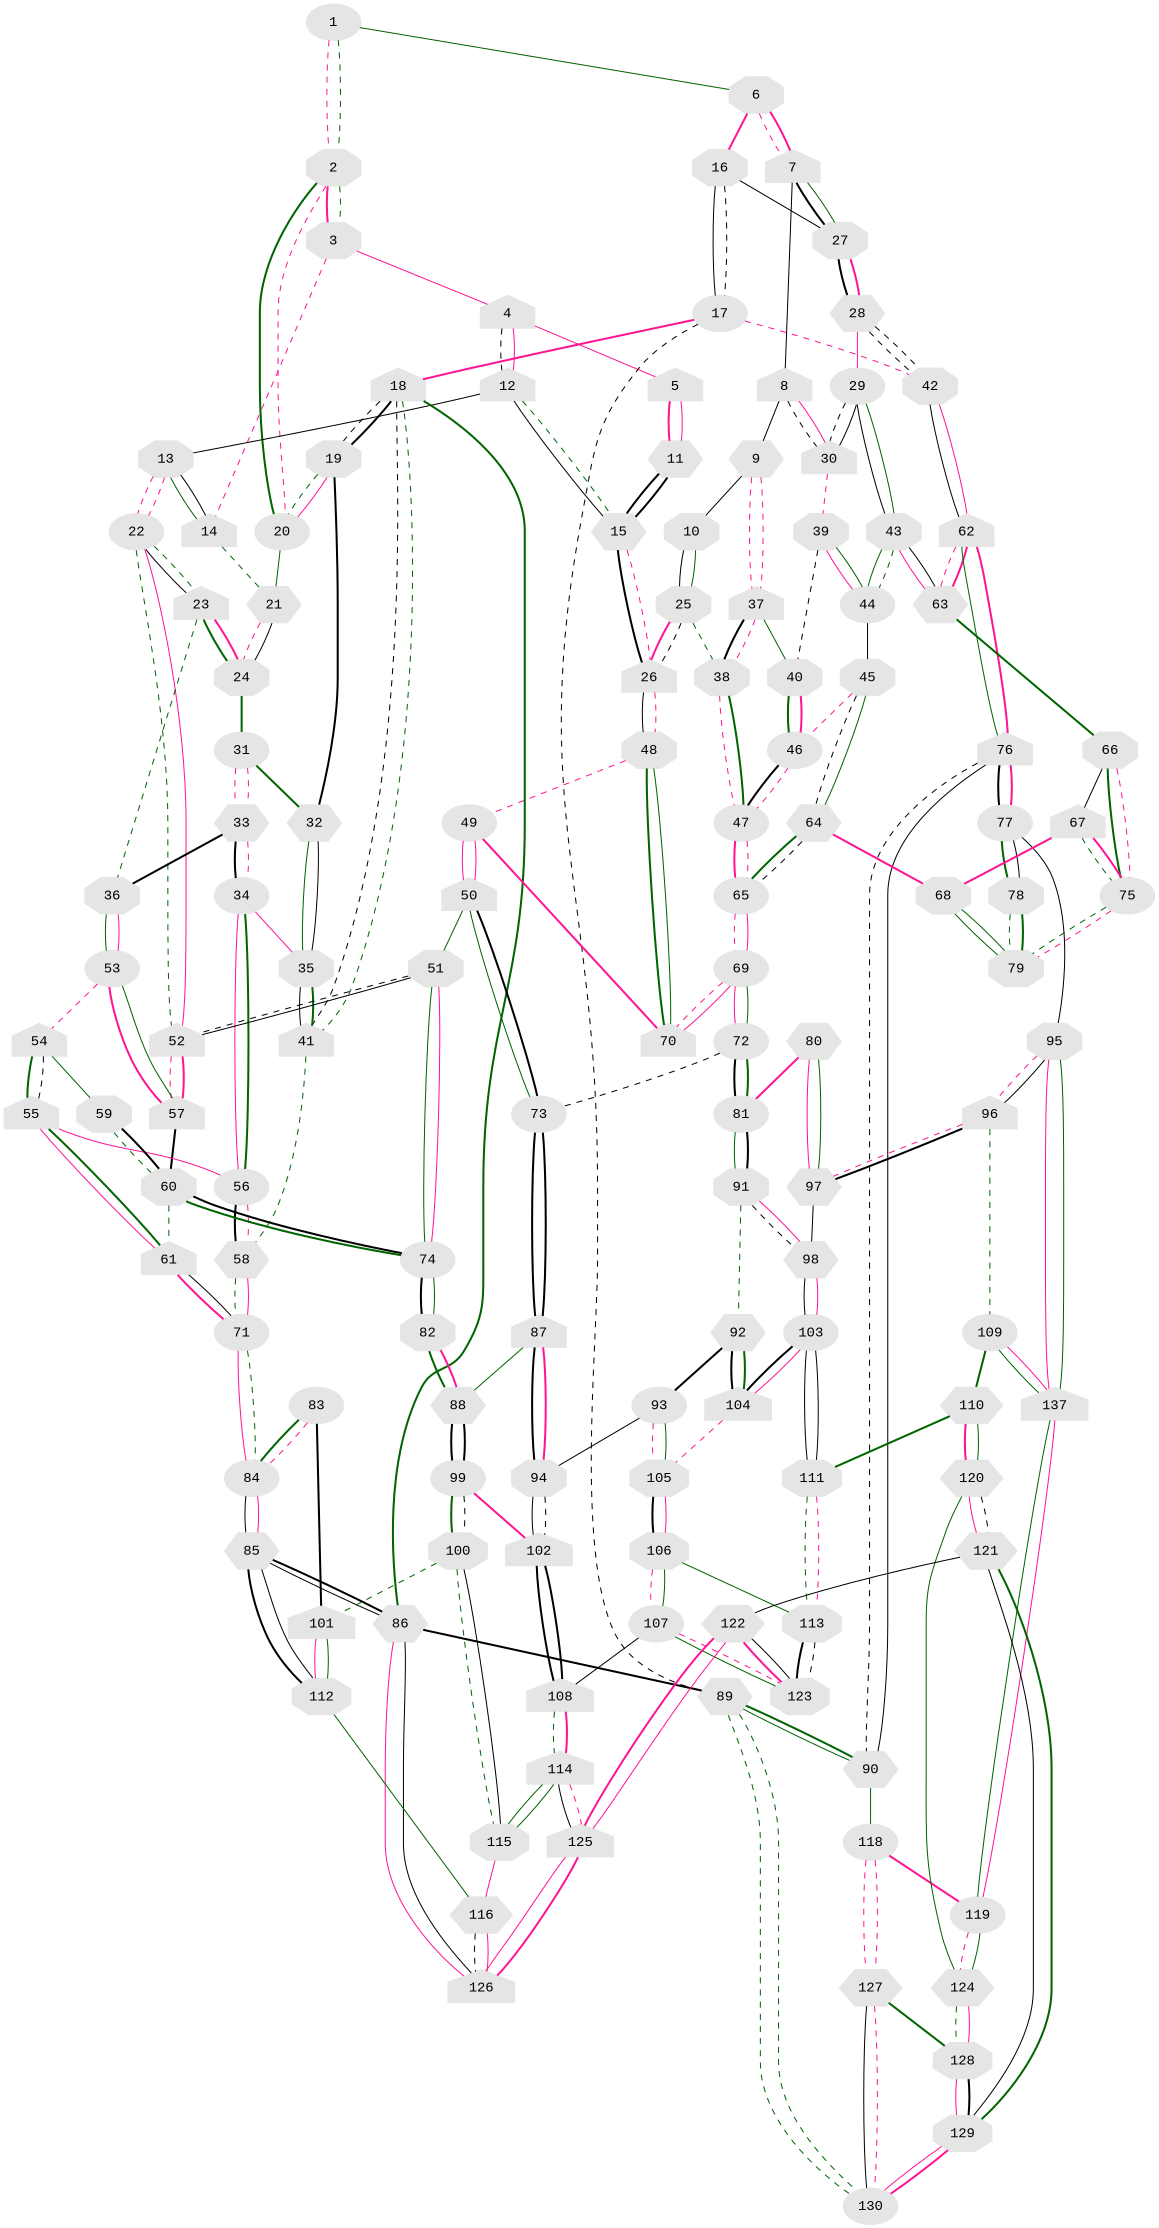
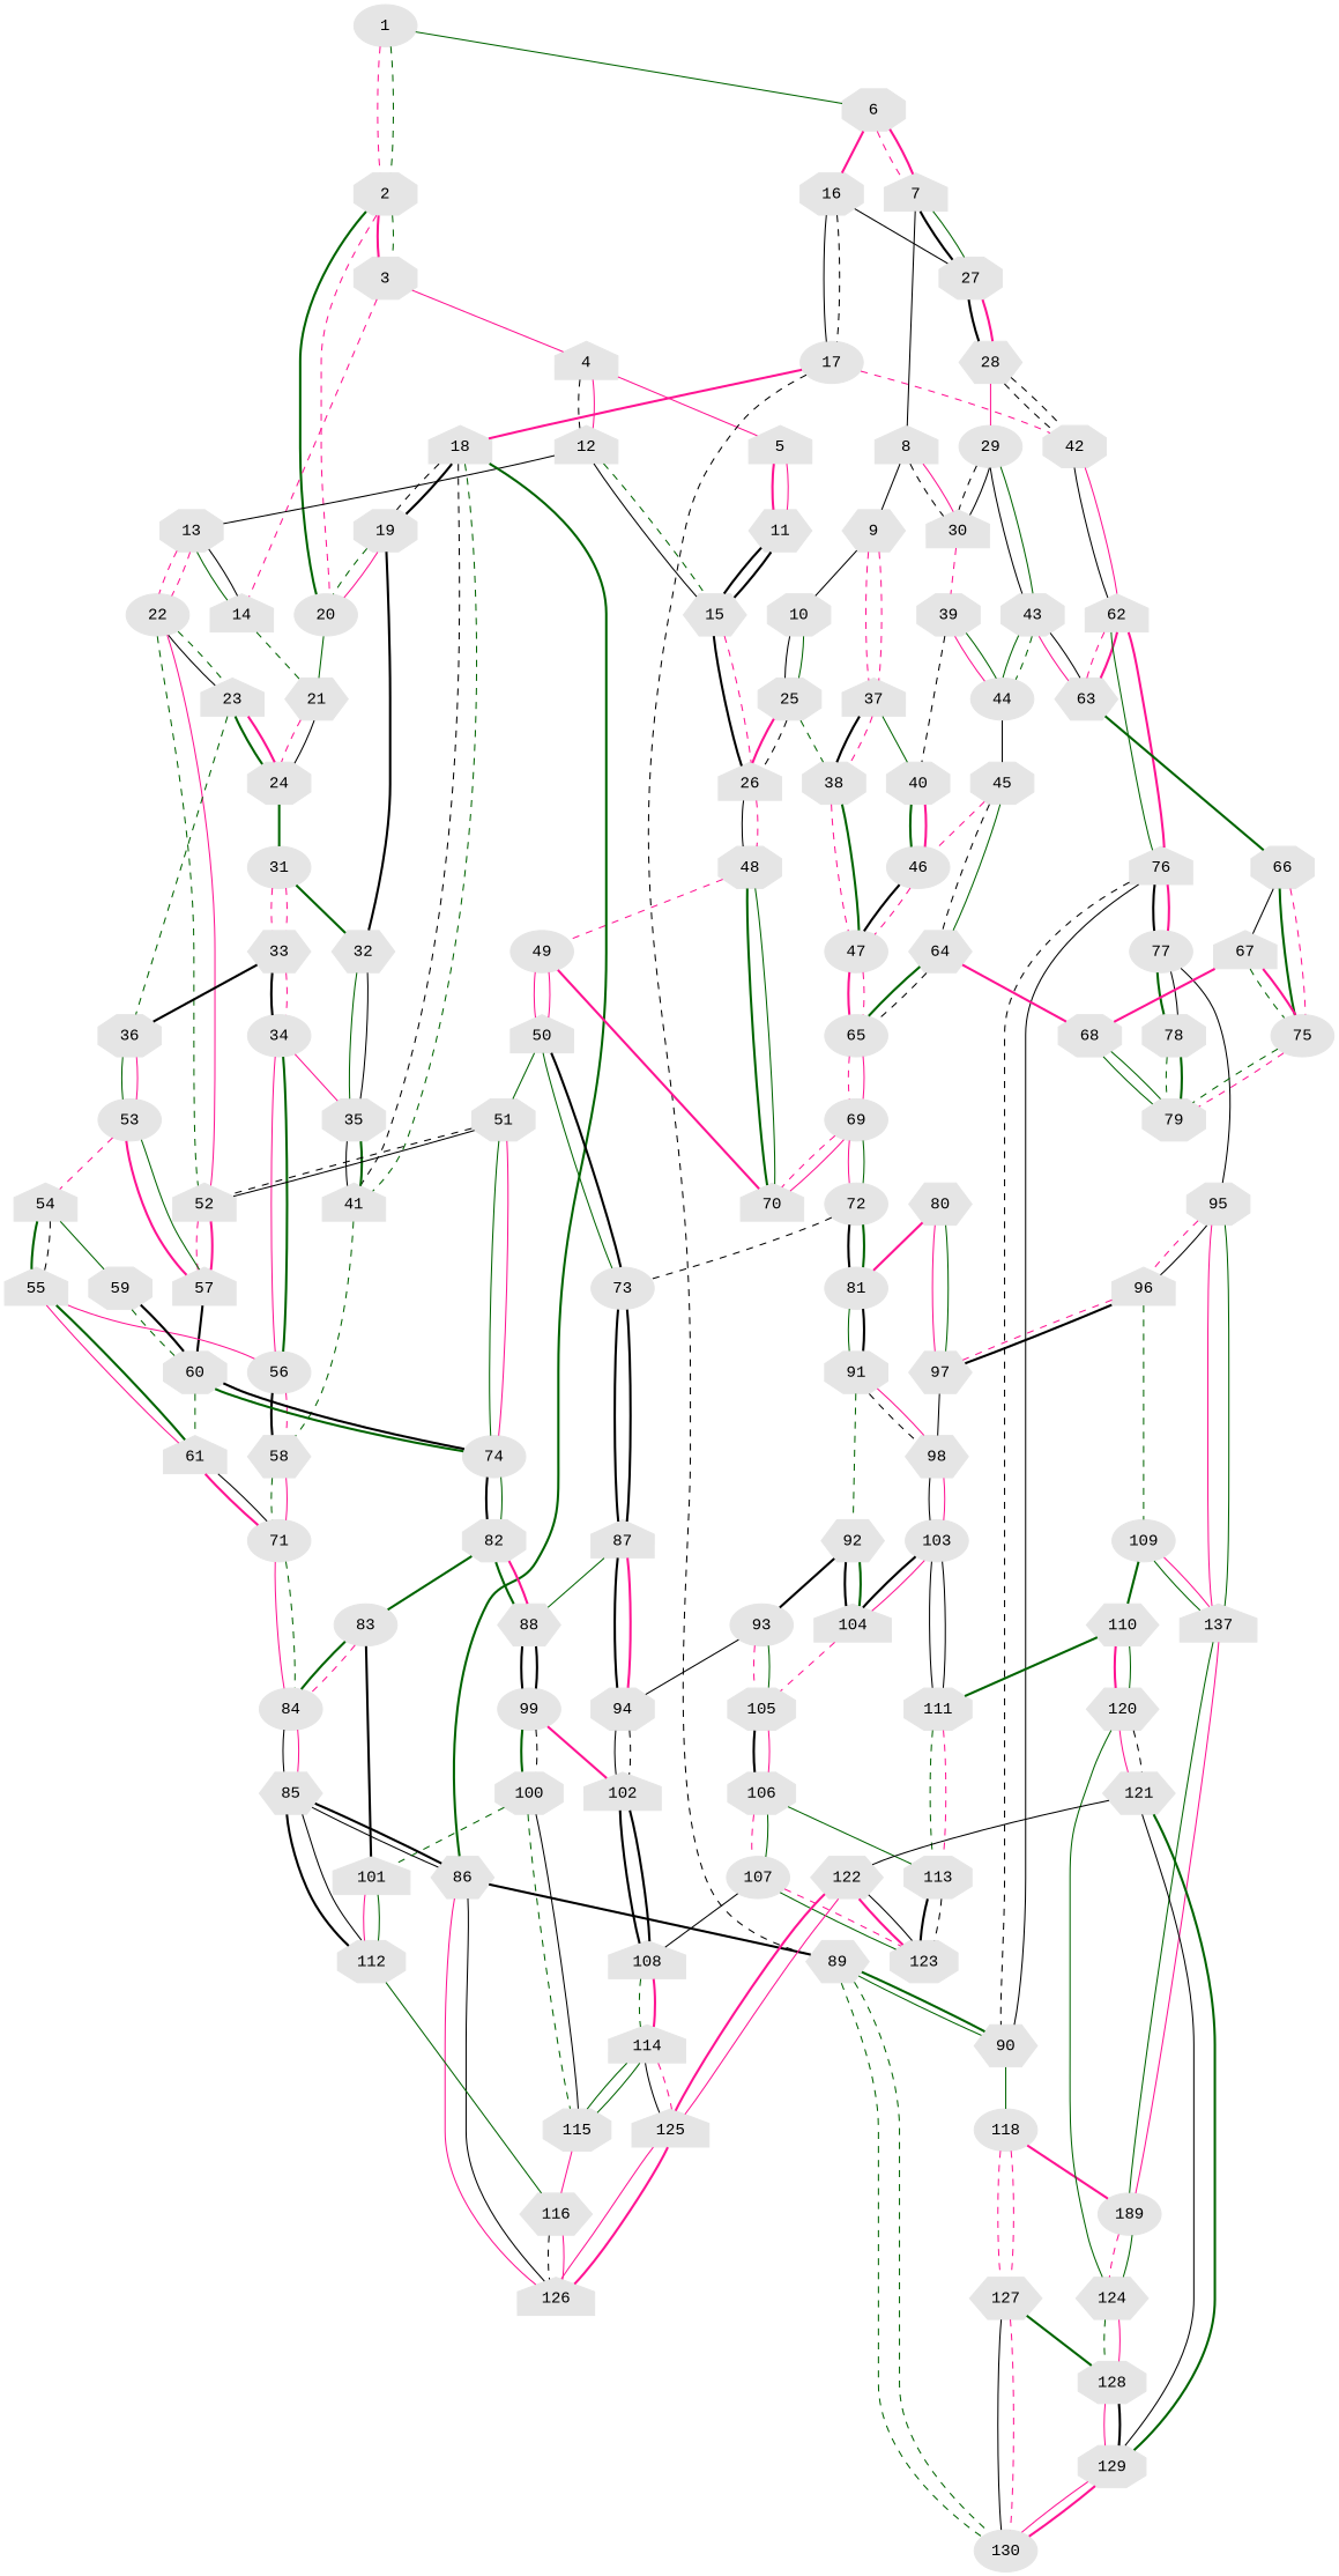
  graph {
    fontname="Liberation Mono"
    node [color=gray90 fontname="Liberation Mono" shape=octagon style=filled]
    edge [color=deeppink fontname="Liberation Mono" style=solid]
    1 [shape=ellipse]
    2
    6
    3
    20 [shape=ellipse]
    7 [shape=house]
    16
    4 [shape=house]
    14 [shape=house]
    21 [shape=hexagon]
    5 [shape=house]
    12 [shape=house]
    11 [shape=hexagon]
    15 [shape=hexagon]
    13
    8 [shape=house]
    27
    17 [shape=ellipse]
    9 [shape=hexagon]
    30 [shape=house]
    28 [shape=hexagon]
    10
    37 [shape=house]
    39
    25
    38
    40
    26 [shape=house]
    22 [shape=ellipse]
    23 [shape=house]
    52 [shape=house]
    24
    48
    18 [shape=house]
    42
    89 [shape=hexagon]
    19
    41 [shape=house]
    86 [shape=hexagon]
    62 [shape=house]
    90 [shape=hexagon]
    130 [shape=ellipse]
    32 [shape=hexagon]
    58 [shape=hexagon]
    126 [shape=house]
    35
    31 [shape=ellipse]
    36
    57 [shape=house]
    53 [shape=ellipse]
    33 [shape=hexagon]
    47 [shape=ellipse]
    49 [shape=ellipse]
    70 [shape=house]
    29 [shape=ellipse]
    43
    44 [shape=ellipse]
    63 [shape=hexagon]
    34 [shape=ellipse]
    56 [shape=ellipse]
    54 [shape=house]
    46 [shape=ellipse]
    65 [shape=ellipse]
    45
    71 [shape=ellipse]
    76 [shape=house]
    66
    64 [shape=hexagon]
    68
    69 [shape=ellipse]
    50 [shape=house]
    51
    73 [shape=ellipse]
    74 [shape=ellipse]
    87 [shape=house]
    82
    60
    55 [shape=house]
    59
    61 [shape=house]
    84 [shape=ellipse]
    77 [shape=ellipse]
    67 [shape=house]
    75 [shape=ellipse]
    79
    72 [shape=ellipse]
    81 [shape=ellipse]
    85 [shape=hexagon]
    91
    88 [shape=hexagon]
    94
    83 [shape=ellipse]
    78
    95
    118 [shape=ellipse]
    96 [shape=house]
    n97 [label=137 shape=house]
    80 [shape=hexagon]
    97 [shape=hexagon]
    98 [shape=hexagon]
    92 [shape=hexagon]
    101 [shape=house]
    99 [shape=ellipse]
    112
    116 [shape=hexagon]
    102 [shape=house]
    100
-   119 [shape=ellipse]
+   119 [shape=ellipse label=189]
    127 [shape=hexagon]
    93 [shape=ellipse]
    104 [shape=house]
    103 [shape=ellipse]
    105
    106
    108 [shape=house]
    109 [shape=ellipse]
    110 [shape=hexagon]
    111
    115
    114 [shape=house]
    113
    107 [shape=ellipse]
    123
    125 [shape=house]
    120 [shape=hexagon]
    124 [shape=hexagon]
    121 [shape=hexagon]
    128
    122 [shape=hexagon]
    129
    1 -- 2 [style=dashed]
    1 -- 2 [color=darkgreen style=dashed]
    1 -- 6 [color=darkgreen]
    2 -- 3 [style=bold]
    2 -- 3 [color=darkgreen style=dashed]
    2 -- 20 [color=darkgreen style=bold]
    2 -- 20 [style=dashed]
    6 -- 7 [style=dashed]
    6 -- 7 [style=bold]
    6 -- 16 [style=bold]
    3 -- 4
    3 -- 14 [style=dashed]
    20 -- 21 [color=darkgreen]
    7 -- 8 [color=black]
    7 -- 27 [color=black style=bold]
    7 -- 27 [color=darkgreen]
    16 -- 27 [color=black]
    16 -- 17 [color=black]
    16 -- 17 [color=black style=dashed]
    4 -- 5
    4 -- 12 [color=black style=dashed]
    4 -- 12
    14 -- 21 [color=darkgreen style=dashed]
    21 -- 24 [style=dashed]
    21 -- 24 [color=black]
    5 -- 11 [style=bold]
    5 -- 11
    12 -- 15 [color=black]
    12 -- 15 [color=darkgreen style=dashed]
    12 -- 13 [color=black]
    11 -- 15 [color=black style=bold]
    11 -- 15 [color=black style=bold]
    15 -- 26 [color=black style=bold]
    15 -- 26 [style=dashed]
    13 -- 14 [color=darkgreen]
    13 -- 14 [color=black]
    13 -- 22 [style=dashed]
    13 -- 22 [style=dashed]
    8 -- 9 [color=black]
    8 -- 30 [color=black style=dashed]
    8 -- 30
    27 -- 28 [color=black style=bold]
    27 -- 28 [style=bold]
    17 -- 18 [style=bold]
    17 -- 42 [style=dashed]
    17 -- 89 [color=black style=dashed]
    9 -- 10 [color=black]
    9 -- 37 [style=dashed]
    9 -- 37 [style=dashed]
    30 -- 39 [style=dashed]
    28 -- 42 [color=black style=dashed]
    28 -- 42 [color=black style=dashed]
    28 -- 29
    10 -- 25 [color=black]
    10 -- 25 [color=darkgreen]
    37 -- 38 [color=black style=bold]
    37 -- 38 [style=dashed]
    37 -- 40 [color=darkgreen]
    39 -- 40 [color=black style=dashed]
    39 -- 44
    39 -- 44 [color=darkgreen]
    25 -- 38 [color=darkgreen style=dashed]
    25 -- 26 [style=bold]
    25 -- 26 [color=black style=dashed]
    38 -- 47 [style=dashed]
    38 -- 47 [color=darkgreen style=bold]
    40 -- 46 [color=darkgreen style=bold]
    40 -- 46 [style=bold]
    26 -- 48 [color=black]
    26 -- 48 [style=dashed]
    22 -- 23 [color=black]
    22 -- 23 [color=darkgreen style=dashed]
    22 -- 52 [color=darkgreen style=dashed]
    22 -- 52
    23 -- 24 [color=darkgreen style=bold]
    23 -- 24 [style=bold]
    23 -- 36 [color=darkgreen style=dashed]
    52 -- 57 [style=dashed]
    52 -- 57 [style=bold]
    24 -- 31 [color=darkgreen style=bold]
    48 -- 49 [style=dashed]
    48 -- 70 [color=darkgreen style=bold]
    48 -- 70 [color=darkgreen]
    18 -- 19 [color=black style=dashed]
    18 -- 19 [color=black style=bold]
    18 -- 41 [color=black style=dashed]
    18 -- 41 [color=darkgreen style=dashed]
    18 -- 86 [color=darkgreen style=bold]
    42 -- 62 [color=black]
    42 -- 62
    89 -- 90 [color=darkgreen]
    89 -- 90 [color=darkgreen style=bold]
    89 -- 130 [color=darkgreen style=dashed]
    89 -- 130 [color=darkgreen style=dashed]
    19 -- 20 [color=darkgreen style=dashed]
    19 -- 20
    19 -- 32 [color=black style=bold]
    41 -- 58 [color=darkgreen style=dashed]
    86 -- 89 [color=black style=bold]
    86 -- 126
    86 -- 126 [color=black]
    62 -- 63 [style=dashed]
    62 -- 63 [style=bold]
    62 -- 76 [color=darkgreen]
    62 -- 76 [style=bold]
    90 -- 118 [color=darkgreen]
    32 -- 35 [color=darkgreen]
    32 -- 35 [color=black]
    58 -- 71 [color=darkgreen style=dashed]
    58 -- 71
    35 -- 41 [color=black]
    35 -- 41 [color=darkgreen style=bold]
    31 -- 32 [color=darkgreen style=bold]
    31 -- 33 [style=dashed]
    31 -- 33 [style=dashed]
    36 -- 53 [color=darkgreen]
    36 -- 53
    57 -- 60 [color=black style=bold]
    53 -- 57 [style=bold]
    53 -- 57 [color=darkgreen]
    53 -- 54 [style=dashed]
    33 -- 36 [color=black style=bold]
    33 -- 34 [color=black style=bold]
    33 -- 34 [style=dashed]
    47 -- 65 [style=bold]
    47 -- 65 [style=dashed]
    49 -- 70 [style=bold]
    49 -- 50
    49 -- 50
    29 -- 30 [color=black style=dashed]
    29 -- 30 [color=black]
    29 -- 43 [color=black]
    29 -- 43 [color=darkgreen]
    43 -- 44 [color=darkgreen]
    43 -- 44 [color=darkgreen style=dashed]
    43 -- 63
    43 -- 63 [color=black]
    44 -- 45 [color=black]
    63 -- 66 [color=darkgreen style=bold]
    34 -- 35
    34 -- 56
    34 -- 56 [color=darkgreen style=bold]
    56 -- 58 [color=black style=bold]
    56 -- 58 [style=dashed]
    54 -- 55 [color=darkgreen style=bold]
    54 -- 55 [color=black style=dashed]
    54 -- 59 [color=darkgreen]
    46 -- 47 [color=black style=bold]
    46 -- 47 [style=dashed]
    65 -- 69 [style=dashed]
    65 -- 69
    45 -- 46 [style=dashed]
    45 -- 64 [color=black style=dashed]
    45 -- 64 [color=darkgreen]
    71 -- 84
    71 -- 84 [color=darkgreen style=dashed]
    76 -- 90 [color=black style=dashed]
    76 -- 90 [color=black]
    76 -- 77 [color=black style=bold]
    76 -- 77 [style=bold]
    66 -- 67 [color=black]
    66 -- 75 [color=darkgreen style=bold]
    66 -- 75 [style=dashed]
    64 -- 65 [color=darkgreen style=bold]
    64 -- 65 [color=black style=dashed]
    64 -- 68 [style=bold]
    68 -- 79 [color=darkgreen]
    68 -- 79 [color=darkgreen]
    69 -- 70 [style=dashed]
    69 -- 70
    69 -- 72
    69 -- 72 [color=darkgreen]
    50 -- 51 [color=darkgreen]
    50 -- 73 [color=darkgreen]
    50 -- 73 [color=black style=bold]
    51 -- 52 [color=black style=dashed]
    51 -- 52 [color=black]
    51 -- 74 [color=darkgreen]
    51 -- 74
    73 -- 87 [color=black style=bold]
    73 -- 87 [color=black style=bold]
    74 -- 82 [color=black style=bold]
    74 -- 82 [color=darkgreen]
    87 -- 88 [color=darkgreen]
    87 -- 94 [color=black style=bold]
    87 -- 94 [style=bold]
    82 -- 88 [color=darkgreen style=bold]
    82 -- 88 [style=bold]
+   82 -- 83 [color=darkgreen style=bold]
    60 -- 74 [color=darkgreen style=bold]
    60 -- 74 [color=black style=bold]
    60 -- 61 [color=darkgreen style=dashed]
    55 -- 56
    55 -- 61
    55 -- 61 [color=darkgreen style=bold]
    59 -- 60 [color=darkgreen style=dashed]
    59 -- 60 [color=black style=bold]
    61 -- 71 [style=bold]
    61 -- 71 [color=black]
    84 -- 85 [color=black]
    84 -- 85
    77 -- 78 [color=darkgreen style=bold]
    77 -- 78 [color=black]
    77 -- 95 [color=black]
    67 -- 68 [style=bold]
    67 -- 75 [color=darkgreen style=dashed]
    67 -- 75 [style=bold]
    75 -- 79 [color=darkgreen style=dashed]
    75 -- 79 [style=dashed]
    72 -- 73 [color=black style=dashed]
    72 -- 81 [color=black style=bold]
    72 -- 81 [color=darkgreen style=bold]
    81 -- 91 [color=darkgreen]
    81 -- 91 [color=black style=bold]
    85 -- 86 [color=black]
    85 -- 86 [color=black style=bold]
    85 -- 112 [color=black style=bold]
    85 -- 112 [color=black]
    91 -- 98 [color=black style=dashed]
    91 -- 98
    91 -- 92 [color=darkgreen style=dashed]
    88 -- 99 [color=black style=bold]
    88 -- 99 [color=black style=bold]
    94 -- 102 [color=black]
    94 -- 102 [color=black style=dashed]
    83 -- 84 [color=darkgreen style=bold]
    83 -- 84 [style=dashed]
    83 -- 101 [color=black style=bold]
    78 -- 79 [color=darkgreen style=dashed]
    78 -- 79 [color=darkgreen style=bold]
    95 -- 96 [style=dashed]
    95 -- 96 [color=black]
    95 -- n97
    95 -- n97 [color=darkgreen]
    118 -- 119 [style=bold]
    118 -- 127 [style=dashed]
    118 -- 127 [style=dashed]
    96 -- 97 [style=dashed]
    96 -- 97 [color=black style=bold]
    96 -- 109 [color=darkgreen style=dashed]
    n97 -- 119 [color=darkgreen]
    n97 -- 119
    80 -- 81 [style=bold]
    80 -- 97
    80 -- 97 [color=darkgreen]
    97 -- 98 [color=black]
    98 -- 103 [color=black]
    98 -- 103
    92 -- 93 [color=black style=bold]
    92 -- 104 [color=black style=bold]
    92 -- 104 [color=darkgreen style=bold]
    101 -- 112
    101 -- 112 [color=darkgreen]
    99 -- 102 [style=bold]
    99 -- 100 [color=darkgreen style=bold]
    99 -- 100 [color=black style=dashed]
    112 -- 116 [color=darkgreen]
    116 -- 126 [color=black style=dashed]
    116 -- 126
    102 -- 108 [color=black style=bold]
    102 -- 108 [color=black style=bold]
    100 -- 101 [color=darkgreen style=dashed]
    100 -- 115 [color=darkgreen style=dashed]
    100 -- 115 [color=black]
    119 -- 124 [style=dashed]
    119 -- 124 [color=darkgreen]
    127 -- 130 [color=black]
    127 -- 130 [style=dashed]
    127 -- 128 [color=darkgreen style=bold]
    93 -- 94 [color=black]
    93 -- 105 [style=dashed]
    93 -- 105 [color=darkgreen]
    104 -- 105 [style=dashed]
    103 -- 104 [color=black style=bold]
    103 -- 104
    103 -- 111 [color=black]
    103 -- 111 [color=black]
    105 -- 106 [color=black style=bold]
    105 -- 106
    106 -- 113 [color=darkgreen]
    106 -- 107 [style=dashed]
    106 -- 107 [color=darkgreen]
    108 -- 114 [color=darkgreen style=dashed]
    108 -- 114 [style=bold]
    109 -- n97 [color=darkgreen]
    109 -- n97
    109 -- 110 [color=darkgreen style=bold]
    110 -- 111 [color=darkgreen style=bold]
    110 -- 120 [style=bold]
    110 -- 120 [color=darkgreen]
    111 -- 113 [color=darkgreen style=dashed]
    111 -- 113 [style=dashed]
    115 -- 116
    114 -- 115 [color=darkgreen]
    114 -- 115 [color=darkgreen]
    114 -- 125 [color=black]
    114 -- 125 [style=dashed]
    113 -- 123 [color=black style=bold]
    113 -- 123 [color=black style=dashed]
    107 -- 108 [color=black]
    107 -- 123 [color=darkgreen]
    107 -- 123 [style=dashed]
    125 -- 126
    125 -- 126 [style=bold]
    120 -- 124 [color=darkgreen]
    120 -- 121
    120 -- 121 [color=black style=dashed]
    124 -- 128 [color=darkgreen style=dashed]
    124 -- 128
    121 -- 122 [color=black]
    121 -- 129 [color=black]
    121 -- 129 [color=darkgreen style=bold]
    128 -- 129
    128 -- 129 [color=black style=bold]
    122 -- 123 [style=bold]
    122 -- 123 [color=black]
    122 -- 125 [style=bold]
    122 -- 125
    129 -- 130
    129 -- 130 [style=bold]
  }
